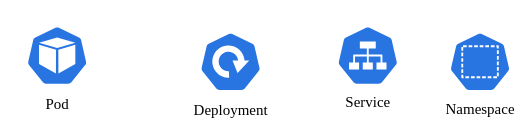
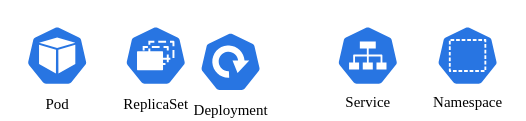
  <mxCell id="0" />
  <mxCell id="1" parent="0" />
  <mxCell id="2" value="Pod" style="html=1;dashed=0;whitespace=wrap;fillColor=#2875E2;strokeColor=#ffffff;points=[[0.005,0.63,0],[0.1,0.2,0],[0.9,0.2,0],[0.5,0,0],[0.995,0.63,0],[0.72,0.99,0],[0.5,1,0],[0.28,0.99,0]];shape=mxgraph.kubernetes.icon;prIcon=pod;verticalAlign=top;spacing=2;spacingTop=1;spacingBottom=0;labelPosition=center;verticalLabelPosition=bottom;align=center;fontFamily=Verdana;" parent="1" vertex="1"><mxGeometry x="20" y="20" width="50" height="48" as="geometry" /></mxCell>
+ <mxCell id="3" value="ReplicaSet" style="html=1;dashed=0;whitespace=wrap;fillColor=#2875E2;strokeColor=#ffffff;points=[[0.005,0.63,0],[0.1,0.2,0],[0.9,0.2,0],[0.5,0,0],[0.995,0.63,0],[0.72,0.99,0],[0.5,1,0],[0.28,0.99,0]];shape=mxgraph.kubernetes.icon;prIcon=rs;verticalAlign=top;labelPosition=center;verticalLabelPosition=bottom;align=center;spacingTop=1;fontFamily=Verdana;" parent="1" vertex="1"><mxGeometry x="99" y="20" width="50" height="48" as="geometry" /></mxCell>
  <mxCell id="4" value="Deployment" style="html=1;dashed=0;whitespace=wrap;fillColor=#2875E2;strokeColor=#ffffff;points=[[0.005,0.63,0],[0.1,0.2,0],[0.9,0.2,0],[0.5,0,0],[0.995,0.63,0],[0.72,0.99,0],[0.5,1,0],[0.28,0.99,0]];shape=mxgraph.kubernetes.icon;prIcon=deploy;verticalAlign=top;labelPosition=center;verticalLabelPosition=bottom;align=center;spacingTop=1;fontFamily=Verdana;" parent="1" vertex="1"><mxGeometry x="159" y="25" width="50" height="48" as="geometry" /></mxCell>
  <mxCell id="5" value="Service" style="html=1;dashed=0;whitespace=wrap;fillColor=#2875E2;strokeColor=#ffffff;points=[[0.005,0.63,0],[0.1,0.2,0],[0.9,0.2,0],[0.5,0,0],[0.995,0.63,0],[0.72,0.99,0],[0.5,1,0],[0.28,0.99,0]];shape=mxgraph.kubernetes.icon;prIcon=svc;verticalAlign=top;labelPosition=center;verticalLabelPosition=bottom;align=center;fontFamily=Verdana;" parent="1" vertex="1"><mxGeometry x="269" y="20" width="50" height="48" as="geometry" /></mxCell>
- <mxCell id="6" value="Namespace" style="html=1;dashed=0;whitespace=wrap;fillColor=#2875E2;strokeColor=#ffffff;points=[[0.005,0.63,0],[0.1,0.2,0],[0.9,0.2,0],[0.5,0,0],[0.995,0.63,0],[0.72,0.99,0],[0.5,1,0],[0.28,0.99,0]];shape=mxgraph.kubernetes.icon;prIcon=ns;verticalAlign=top;labelPosition=center;verticalLabelPosition=bottom;align=center;fontFamily=Verdana;" parent="1" vertex="1"><mxGeometry x="359" y="25" width="50" height="48" as="geometry" /></mxCell>
+ <mxCell id="6" value="Namespace" style="html=1;dashed=0;whitespace=wrap;fillColor=#2875E2;strokeColor=#ffffff;points=[[0.005,0.63,0],[0.1,0.2,0],[0.9,0.2,0],[0.5,0,0],[0.995,0.63,0],[0.72,0.99,0],[0.5,1,0],[0.28,0.99,0]];shape=mxgraph.kubernetes.icon;prIcon=ns;verticalAlign=top;labelPosition=center;verticalLabelPosition=bottom;align=center;fontFamily=Verdana;" parent="1" vertex="1"><mxGeometry x="349" y="20" width="50" height="48" as="geometry" /></mxCell>
